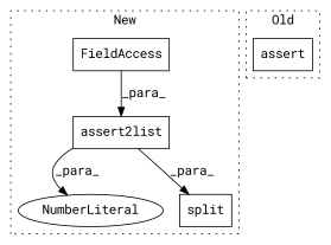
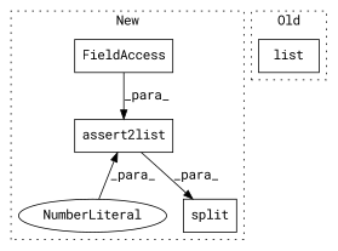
  digraph {
    fontname="Roboto Mono"
    node [fontname="Roboto Mono" l=7 shape=box]
    edge [fontname="Roboto Mono"]
    n1 [a=32 l="11,1" label=assert2list s="1431,1459"]
    n2 [a=34 l=4 label=NumberLiteral s=1455 shape=ellipse]
    n3 [a=22 l=5 label=FieldAccess s=1449]
    n4 [a=41 label=split s=1424]
-   n5 [a=6 label=assert s=1457]
+   n5 [a=6 label=list s=1457]
    subgraph cluster_1 {
      label=New
      style=dotted
      n1
      n2
      n3
      n4
    }
    subgraph cluster_2 {
      label=Old
      style=dotted
      n5
    }
    n1 -> n4 [label=_para_]
-   n1 -> n2 [label=_para_]
+   n2 -> n1 [label=_para_]
    n3 -> n1 [label=_para_]
  }
